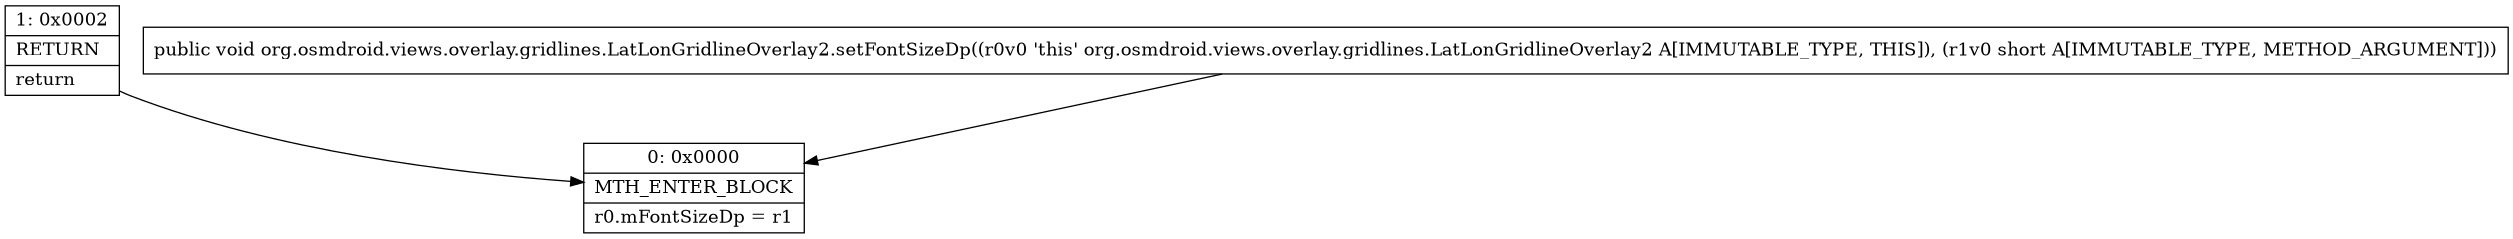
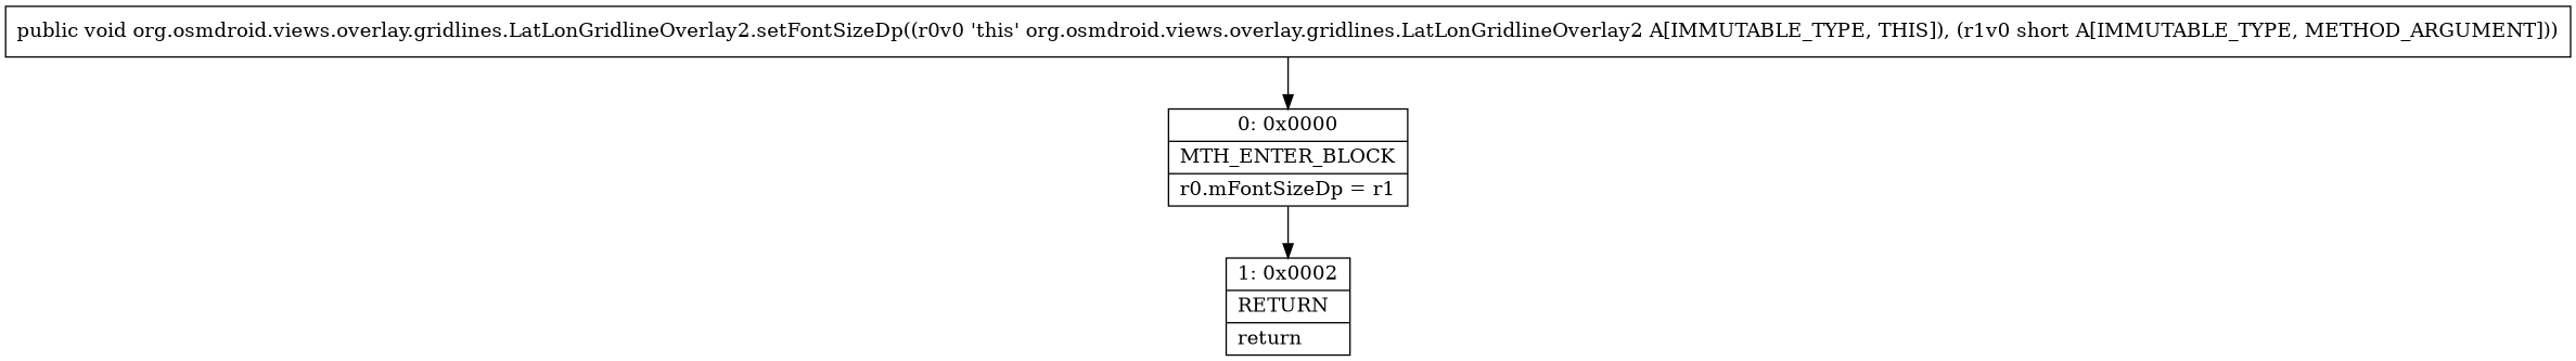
  digraph {
    node [shape=record]
    n1 [label="{0\:\ 0x0000|MTH_ENTER_BLOCK\l|r0.mFontSizeDp = r1\l}"]
    n2 [label="{1\:\ 0x0002|RETURN\l|return\l}"]
    n3 [label="{public void org.osmdroid.views.overlay.gridlines.LatLonGridlineOverlay2.setFontSizeDp((r0v0 'this' org.osmdroid.views.overlay.gridlines.LatLonGridlineOverlay2 A[IMMUTABLE_TYPE, THIS]), (r1v0 short A[IMMUTABLE_TYPE, METHOD_ARGUMENT])) }"]
-   n2 -> n1
+   n1 -> n2
    n3 -> n1
  }
